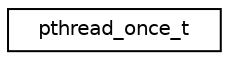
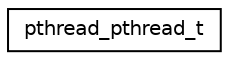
  digraph {
    rankdir=TB
-   n1 [color=black fillcolor=white fontname=Helvetica fontsize=10 height=0.2 label=pthread_once_t shape=record style=filled width=0.4]
+   n1 [color=black fillcolor=white fontname=Helvetica fontsize=10 height=0.2 label=pthread_pthread_t shape=record style=filled width=0.4]
  }
